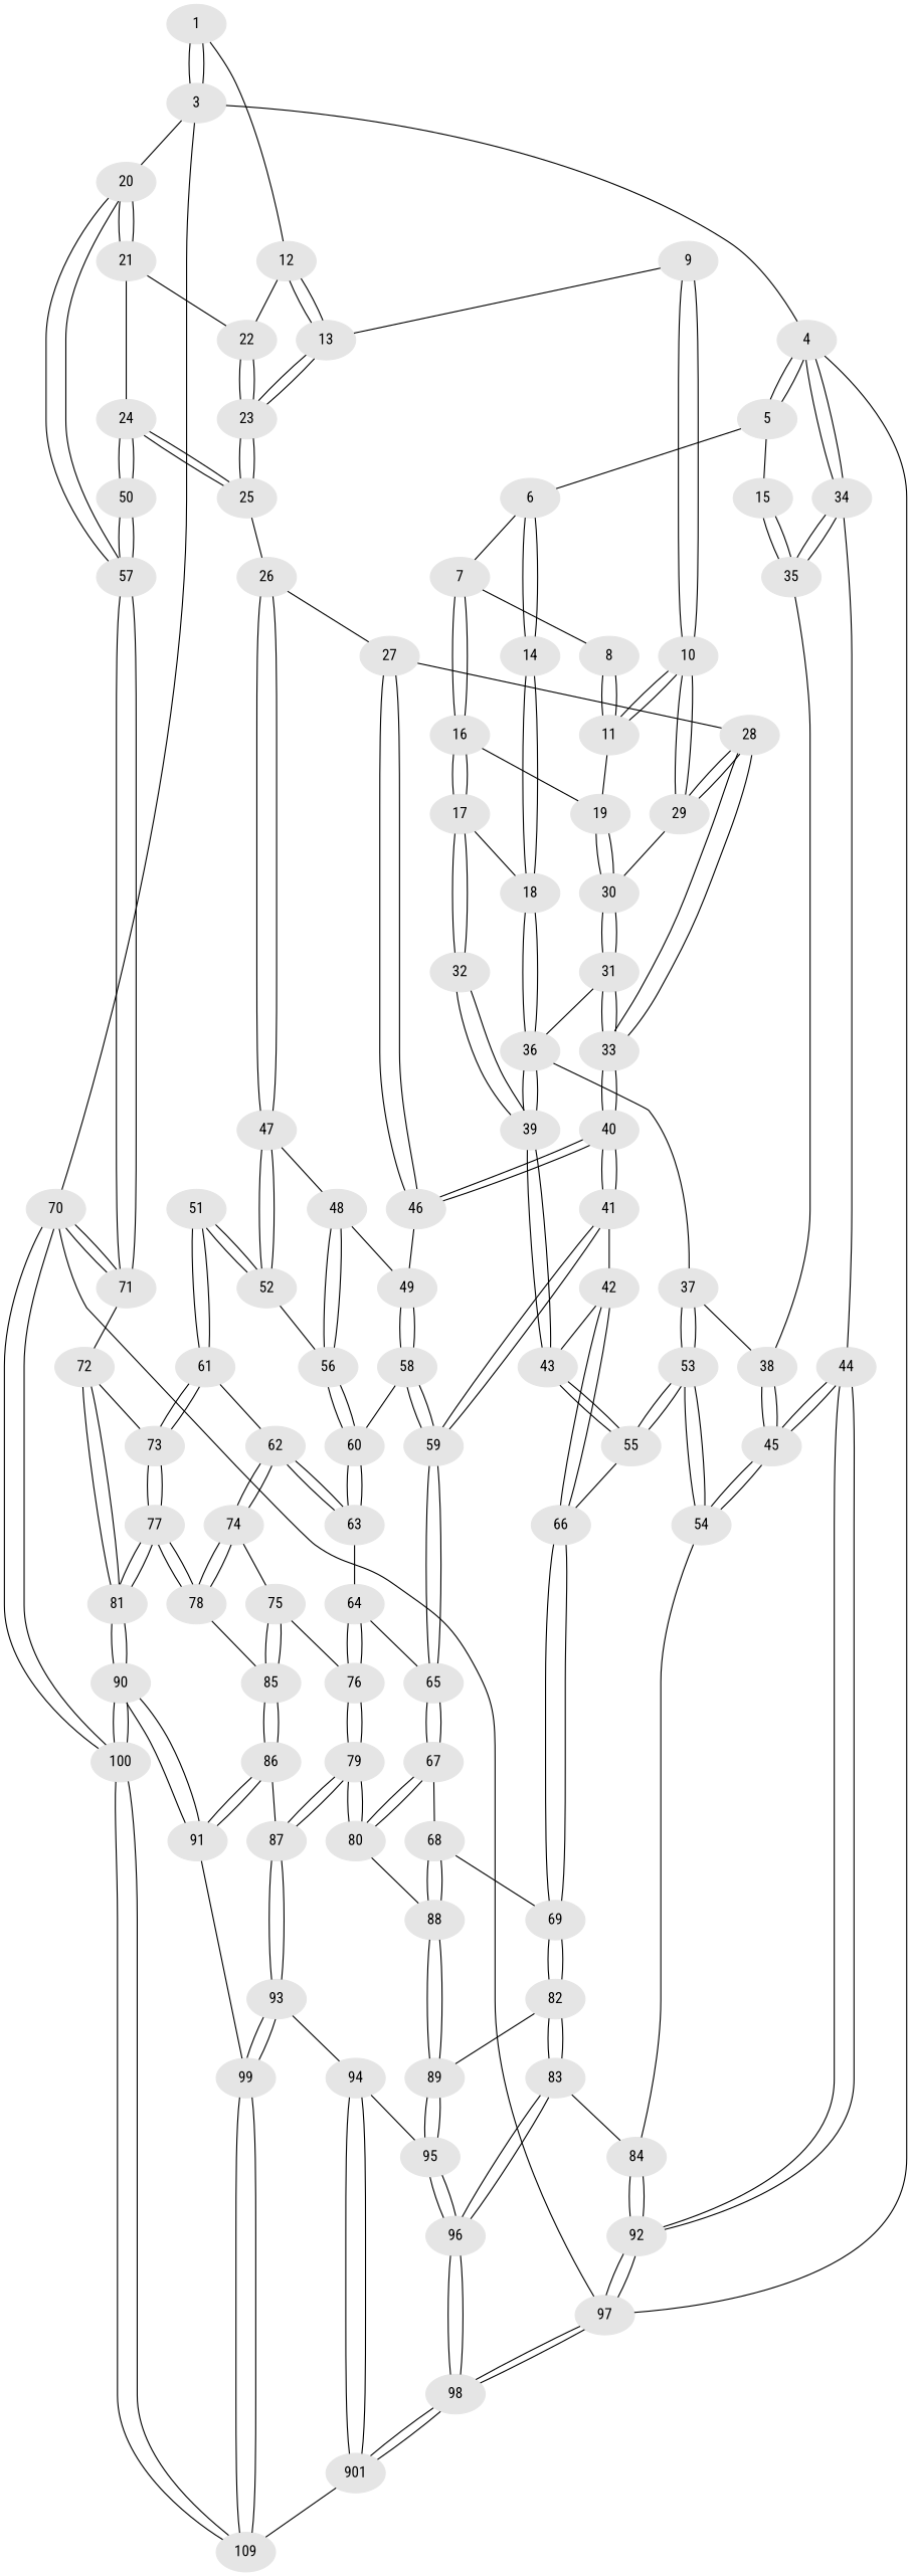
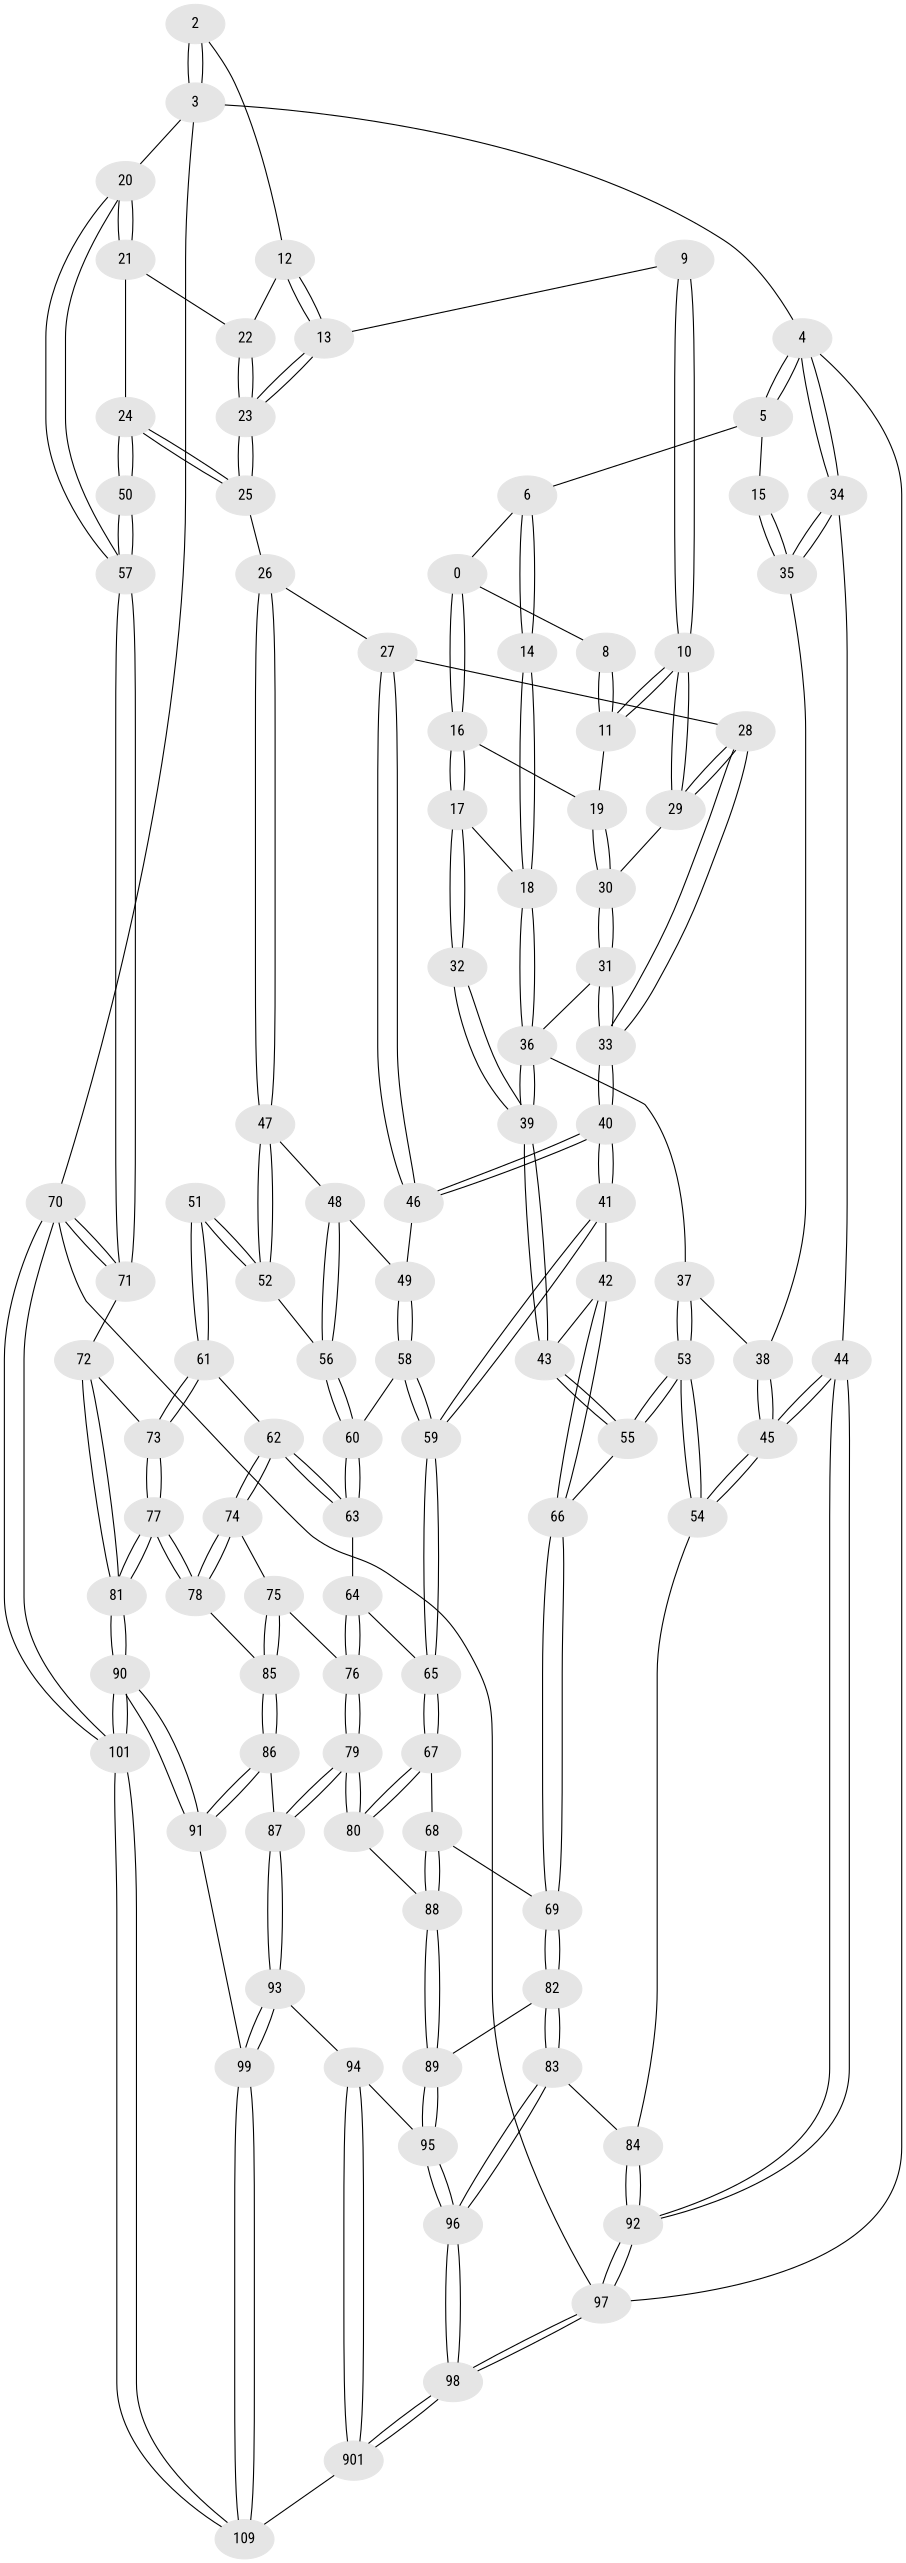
  graph {
    fontname="Roboto Condensed"
    node [color=gray90 fontname="Roboto Condensed" style=filled]
    edge [fontname="Roboto Condensed"]
-   2 [label=1]
+   2
    3
    12
    9
    10
    13
    4
    20
    70
    22
    5
    34
    97
    21
    57
    71
-   100
+   100 [label=101]
    6
    15
    35
    44
    98
-   7
+   7 [label=0]
    14
    8
    16
    18
    11
    19
    17
    29
    23
    30
    25
    36
    38
    32
    39
    37
    31
    24
    50
    26
    27
    47
    28
    46
    48
    52
    33
    49
    40
    43
    41
    45
    92
    53
    55
    54
    42
    59
    66
    65
    69
    84
    58
    56
    60
    51
    61
    62
    73
    63
    72
    67
    64
    74
    77
    75
    78
    76
    79
    68
    80
    82
    88
    89
    83
    n89 [label=109]
    81
    90
    85
    86
    87
    93
    91
    96
    95
    99
    94
    n101 [label=901]
    2 -- 3
    2 -- 3
    2 -- 12
    3 -- 4
    3 -- 20
    3 -- 70
    12 -- 13
    12 -- 13
    12 -- 22
    9 -- 10
    9 -- 10
    9 -- 13
    10 -- 11
    10 -- 11
    10 -- 29
    10 -- 29
    13 -- 23
    13 -- 23
    4 -- 5
    4 -- 5
    4 -- 34
    4 -- 34
    4 -- 97
    20 -- 21
    20 -- 21
    20 -- 57
    20 -- 57
    70 -- 97
    70 -- 71
    70 -- 71
    70 -- 100
    70 -- 100
    22 -- 23
    22 -- 23
    5 -- 6
    5 -- 15
    34 -- 35
    34 -- 35
    34 -- 44
    97 -- 98
    97 -- 98
    21 -- 22
    21 -- 24
    57 -- 71
    57 -- 71
    71 -- 72
    100 -- n89
    100 -- n89
    6 -- 7
    6 -- 14
    6 -- 14
    15 -- 35
    15 -- 35
    35 -- 38
    44 -- 45
    44 -- 45
    44 -- 92
    44 -- 92
    98 -- n101
    98 -- n101
    7 -- 8
    7 -- 16
    7 -- 16
    14 -- 18
    14 -- 18
    8 -- 11
    8 -- 11
    16 -- 19
    16 -- 17
    16 -- 17
    18 -- 36
    18 -- 36
    11 -- 19
    19 -- 30
    19 -- 30
    17 -- 18
    17 -- 32
    17 -- 32
    29 -- 30
    23 -- 25
    23 -- 25
    30 -- 31
    30 -- 31
    25 -- 26
    36 -- 39
    36 -- 39
    36 -- 37
    38 -- 45
    38 -- 45
    32 -- 39
    32 -- 39
    39 -- 43
    39 -- 43
    37 -- 38
    37 -- 53
    37 -- 53
    31 -- 36
    31 -- 33
    31 -- 33
    24 -- 25
    24 -- 25
    24 -- 50
    24 -- 50
    50 -- 57
    50 -- 57
    26 -- 27
    26 -- 47
    26 -- 47
    27 -- 28
    27 -- 46
    27 -- 46
    47 -- 48
    47 -- 52
    47 -- 52
    28 -- 29
    28 -- 29
    28 -- 33
    28 -- 33
    46 -- 49
    48 -- 49
    48 -- 56
    48 -- 56
    52 -- 56
    33 -- 40
    33 -- 40
    49 -- 58
    49 -- 58
    40 -- 46
    40 -- 46
    40 -- 41
    40 -- 41
    43 -- 55
    43 -- 55
    41 -- 42
    41 -- 59
    41 -- 59
    45 -- 54
    45 -- 54
    92 -- 97
    92 -- 97
    53 -- 55
    53 -- 55
    53 -- 54
    53 -- 54
    55 -- 66
    54 -- 84
    42 -- 43
    42 -- 66
    42 -- 66
    59 -- 65
    59 -- 65
    66 -- 69
    66 -- 69
    65 -- 67
    65 -- 67
    69 -- 82
    69 -- 82
    84 -- 92
    84 -- 92
    58 -- 59
    58 -- 59
    58 -- 60
    56 -- 60
    56 -- 60
    60 -- 63
    60 -- 63
    51 -- 52
    51 -- 52
    51 -- 61
    51 -- 61
    61 -- 62
    61 -- 73
    61 -- 73
    62 -- 63
    62 -- 63
    62 -- 74
    62 -- 74
    73 -- 77
    73 -- 77
    63 -- 64
    72 -- 73
    72 -- 81
    72 -- 81
    67 -- 68
    67 -- 80
    67 -- 80
    64 -- 65
    64 -- 76
    64 -- 76
    74 -- 75
    74 -- 78
    74 -- 78
    77 -- 78
    77 -- 78
    77 -- 81
    77 -- 81
    75 -- 76
    75 -- 85
    75 -- 85
    78 -- 85
    76 -- 79
    76 -- 79
    79 -- 80
    79 -- 80
    79 -- 87
    79 -- 87
    68 -- 69
    68 -- 88
    68 -- 88
    80 -- 88
    82 -- 89
    82 -- 83
    82 -- 83
    88 -- 89
    88 -- 89
    89 -- 95
    89 -- 95
    83 -- 84
    83 -- 96
    83 -- 96
    81 -- 90
    81 -- 90
    90 -- 100
    90 -- 100
    90 -- 91
    90 -- 91
    85 -- 86
    85 -- 86
    86 -- 87
    86 -- 91
    86 -- 91
    87 -- 93
    87 -- 93
    93 -- 99
    93 -- 99
    93 -- 94
    91 -- 99
    96 -- 98
    96 -- 98
    95 -- 96
    95 -- 96
    99 -- n89
    99 -- n89
    94 -- 95
    94 -- n101
    94 -- n101
    n101 -- n89
  }
